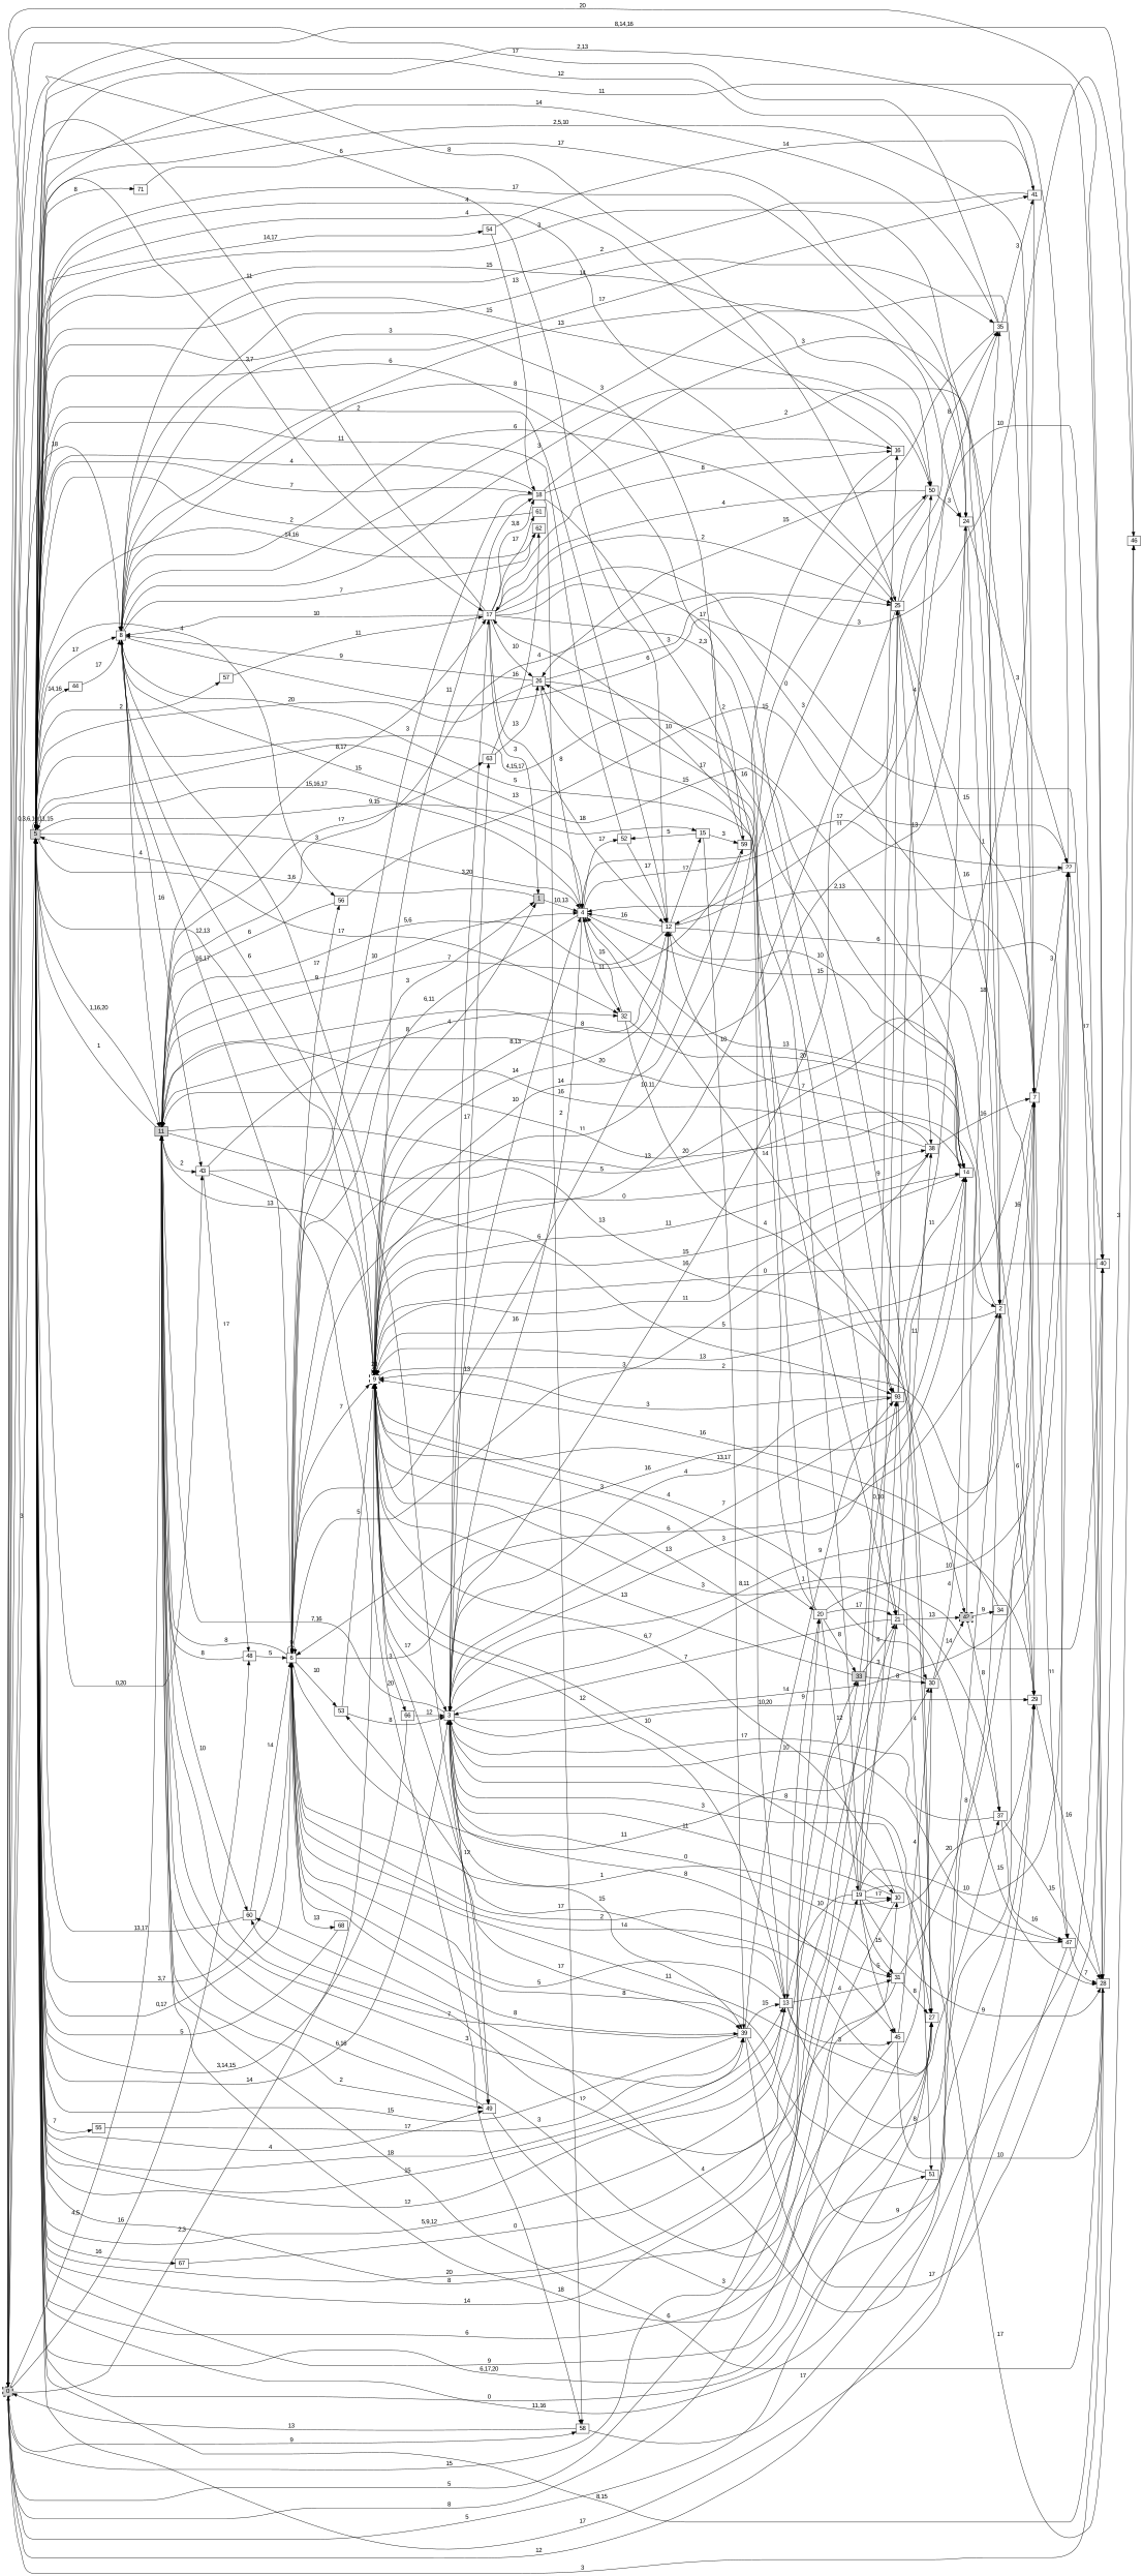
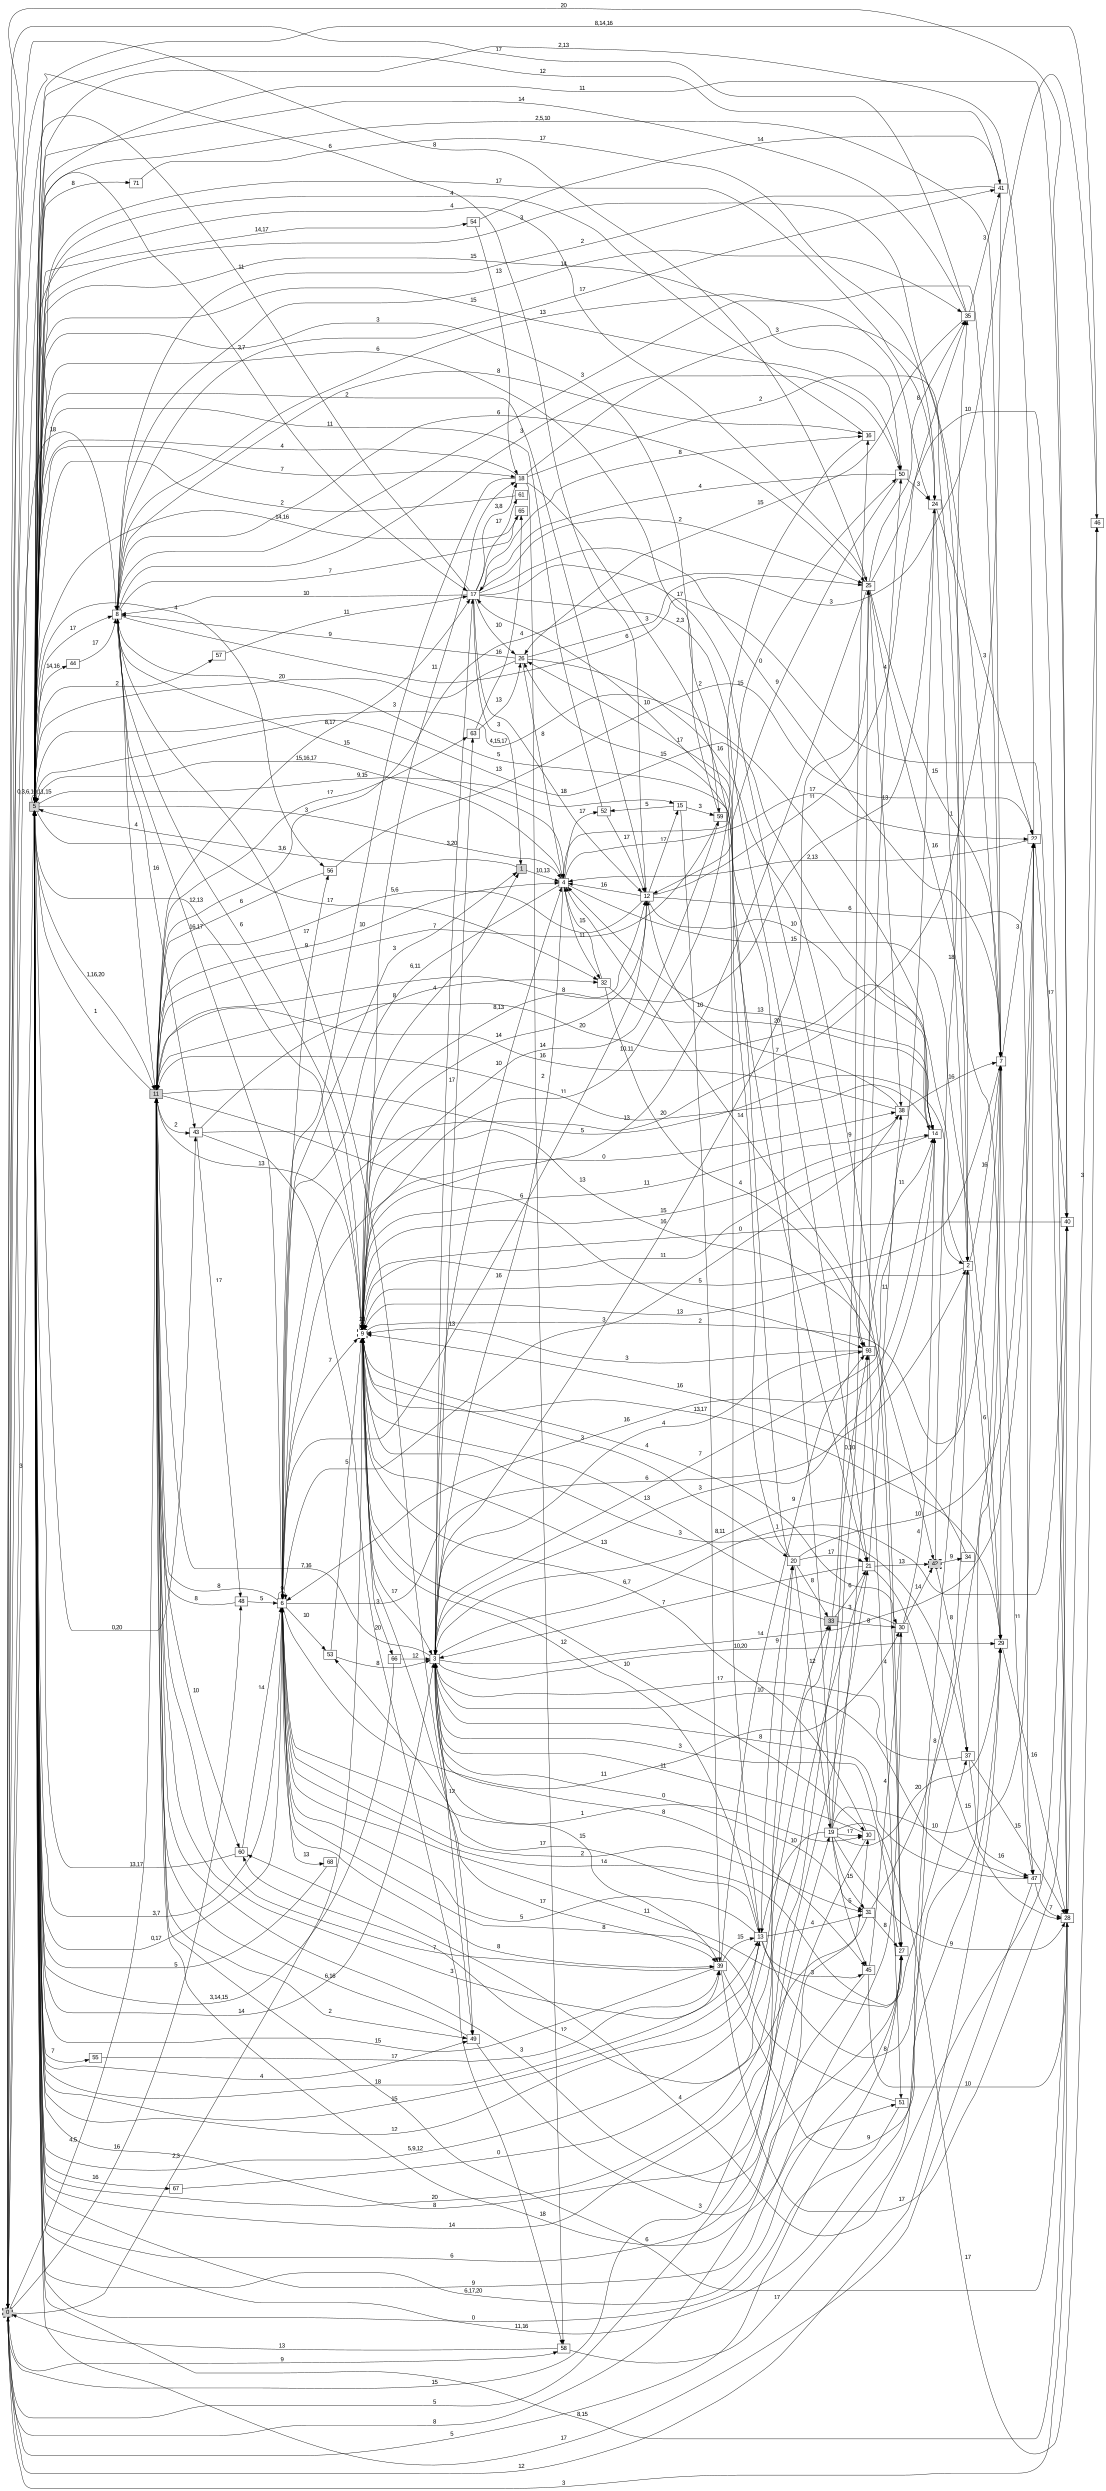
  digraph {
    rankdir=LR
    node [fontname=Arial shape=box]
    edge [fontname=Arial]
    n1 [height=0.1 label=0 style="filled,bold,dashed" width=0.1]
    n2 [height=0.1 label=5 style=filled width=0.1]
    n3 [height=0.1 label=8 width=0.1]
    n4 [height=0.1 label=9 style="bold,dashed" width=0.1]
    n5 [height=0.1 label=10 width=0.1]
    n6 [height=0.1 label=11 style=filled width=0.1]
    n7 [height=0.1 label=17 width=0.1]
    n8 [height=0.1 label=21 width=0.1]
    n9 [height=0.1 label=93 width=0.1]
    n10 [height=0.1 label=25 width=0.1]
    n11 [height=0.1 label=27 width=0.1]
    n12 [height=0.1 label=29 width=0.1]
    n13 [height=0.1 label=40 width=0.1]
    n14 [height=0.1 label=48 width=0.1]
    n15 [height=0.1 label=58 width=0.1]
    n16 [height=0.1 label=4 width=0.1]
    n17 [height=0.1 label=2 width=0.1]
    n18 [height=0.1 label=3 width=0.1]
    n19 [height=0.1 label=14 width=0.1]
    n20 [height=0.1 label=39 width=0.1]
    n21 [height=0.1 label=49 width=0.1]
    n22 [height=0.1 label=6 width=0.1]
    n23 [height=0.1 label=32 width=0.1]
    n24 [height=0.1 label=50 width=0.1]
    n25 [height=0.1 label=12 width=0.1]
    n26 [height=0.1 label=13 width=0.1]
    n27 [height=0.1 label=15 width=0.1]
    n28 [height=0.1 label=18 width=0.1]
    n29 [height=0.1 label=19 width=0.1]
    n30 [height=0.1 label=20 width=0.1]
    n31 [height=0.1 label=24 width=0.1]
    n32 [height=0.1 label=33 style=filled width=0.1]
    n33 [height=0.1 label=43 width=0.1]
    n34 [height=0.1 label=44 width=0.1]
    n35 [height=0.1 label=54 width=0.1]
    n36 [height=0.1 label=55 width=0.1]
    n37 [height=0.1 label=56 width=0.1]
    n38 [height=0.1 label=57 width=0.1]
    n39 [height=0.1 label=59 width=0.1]
    n40 [height=0.1 label=67 width=0.1]
    n41 [height=0.1 label=71 width=0.1]
    n42 [height=0.1 label=7 width=0.1]
    n43 [height=0.1 label=16 width=0.1]
    n44 [height=0.1 label=28 width=0.1]
    n45 [height=0.1 label=35 width=0.1]
    n46 [height=0.1 label=41 width=0.1]
-   n47 [height=0.1 label=62 width=0.1]
+   n47 [height=0.1 label=65 width=0.1]
    n48 [height=0.1 label=1 style=filled width=0.1]
    n49 [height=0.1 label=30 width=0.1]
    n50 [height=0.1 label=37 width=0.1]
    n51 [height=0.1 label=38 width=0.1]
    n52 [height=0.1 label=66 width=0.1]
    n53 [height=0.1 label=63 width=0.1]
    n54 [height=0.1 label=51 width=0.1]
    n55 [height=0.1 label=60 width=0.1]
    n56 [height=0.1 label=26 width=0.1]
    n57 [height=0.1 label=61 width=0.1]
    n58 [height=0.1 label=42 style="filled,bold,dashed" width=0.1]
    n59 [height=0.1 label=22 width=0.1]
    n60 [height=0.1 label=52 width=0.1]
    n61 [height=0.1 label=31 width=0.1]
    n62 [height=0.1 label=45 width=0.1]
    n63 [height=0.1 label=47 width=0.1]
    n64 [height=0.1 label=53 width=0.1]
    n65 [height=0.1 label=68 width=0.1]
    n66 [height=0.1 label=46 width=0.1]
    n67 [height=0.1 label=34 width=0.1]
    n1 -> n2 [label=3]
    n1 -> n3 [label=18]
    n1 -> n4 [label="2,3"]
    n1 -> n5 [label=8]
    n1 -> n6 [label="4,5"]
    n1 -> n7 [label="3,7"]
    n1 -> n8 [label=5]
    n1 -> n9 [label=15]
    n1 -> n10 [label=8]
    n1 -> n11 [label=5]
    n1 -> n12 [label=12]
    n1 -> n13 [label=20]
    n1 -> n14 [label=16]
    n1 -> n15 [label=9]
    n2 -> n2 [label="0,3,6,10,11,15"]
    n2 -> n3 [label=17]
    n2 -> n4 [label="12,13"]
    n2 -> n6 [label="1,16,20"]
    n2 -> n16 [label=3]
    n2 -> n17 [label=3]
    n2 -> n18 [label=14]
    n2 -> n19 [label=13]
    n2 -> n20 [label=18]
    n2 -> n21 [label=4]
    n2 -> n22 [label="0,17"]
    n2 -> n23 [label=17]
    n2 -> n24 [label=15]
    n2 -> n25 [label=2]
    n2 -> n26 [label=15]
    n2 -> n27 [label="9,15"]
    n2 -> n28 [label=7]
    n2 -> n29 [label=8]
    n2 -> n30 [label="5,9,12"]
    n2 -> n31 [label=17]
    n2 -> n32 [label=20]
    n2 -> n33 [label="0,20"]
    n2 -> n34 [label="14,16"]
    n2 -> n35 [label="14,17"]
    n2 -> n36 [label=7]
    n2 -> n37 [label=4]
    n2 -> n38 [label=2]
    n2 -> n39 [label=3]
    n2 -> n40 [label=16]
    n2 -> n41 [label=8]
    n3 -> n6 [label=4]
    n3 -> n8 [label=5]
    n3 -> n10 [label=6]
    n3 -> n16 [label=15]
    n3 -> n21 [label=9]
    n3 -> n24 [label=3]
    n3 -> n31 [label=13]
    n3 -> n33 [label=16]
    n3 -> n42 [label=3]
    n3 -> n43 [label=8]
    n3 -> n44 [label=6]
    n3 -> n45 [label=14]
    n3 -> n46 [label=17]
    n3 -> n47 [label=7]
    n4 -> n3 [label=6]
    n4 -> n4 [label=20]
    n4 -> n5 [label=10]
    n4 -> n18 [label=17]
    n4 -> n19 [label=15]
    n4 -> n20 [label=17]
    n4 -> n25 [label="8,13"]
    n4 -> n28 [label=11]
    n4 -> n30 [label=3]
    n4 -> n39 [label=14]
    n4 -> n42 [label=2]
    n4 -> n48 [label=4]
    n4 -> n49 [label=4]
    n4 -> n50 [label=3]
    n4 -> n51 [label=11]
    n4 -> n52 [label=3]
    n5 -> n2 [label=6]
    n5 -> n4 [label="6,7"]
    n5 -> n18 [label=11]
    n6 -> n2 [label=1]
    n6 -> n4 [label=13]
    n6 -> n7 [label="8,17"]
    n6 -> n9 [label=6]
    n6 -> n10 [label=4]
    n6 -> n16 [label=10]
    n6 -> n17 [label=5]
    n6 -> n21 [label=2]
    n6 -> n26 [label=3]
    n6 -> n31 [label=8]
    n6 -> n33 [label=2]
    n6 -> n53 [label=17]
    n6 -> n54 [label=18]
    n6 -> n55 [label=10]
    n7 -> n1 [label=11]
    n7 -> n3 [label=10]
    n7 -> n8 [label="2,3"]
    n7 -> n9 [label=17]
    n7 -> n10 [label=2]
    n7 -> n25 [label=18]
    n7 -> n28 [label="3,8"]
    n7 -> n42 [label=0]
    n7 -> n43 [label=8]
    n7 -> n48 [label=3]
    n7 -> n56 [label=10]
    n7 -> n57 [label=17]
    n8 -> n2 [label=14]
    n8 -> n18 [label=7]
    n8 -> n44 [label=15]
    n8 -> n51 [label=11]
    n8 -> n58 [label=13]
    n9 -> n4 [label=3]
    n9 -> n19 [label=11]
    n9 -> n24 [label=4]
    n9 -> n54 [label=4]
    n10 -> n2 [label=4]
    n10 -> n4 [label=13]
    n10 -> n12 [label=16]
    n10 -> n42 [label=15]
    n10 -> n44 [label=10]
    n10 -> n45 [label=8]
    n10 -> n51 [label=13]
    n11 -> n2 [label="6,17,20"]
    n11 -> n16 [label=14]
    n12 -> n4 [label="13,17"]
    n12 -> n44 [label=16]
    n13 -> n2 [label=11]
    n13 -> n4 [label=0]
    n13 -> n55 [label=4]
    n14 -> n6 [label=8]
    n14 -> n22 [label=5]
    n15 -> n1 [label=13]
    n15 -> n17 [label=17]
    n16 -> n2 [label="15,16,17"]
    n16 -> n12 [label=15]
    n16 -> n18 [label=16]
    n16 -> n22 [label="6,11"]
    n16 -> n23 [label=11]
    n16 -> n24 [label=15]
    n16 -> n59 [label=17]
    n16 -> n60 [label=17]
    n17 -> n2 [label="11,16"]
    n17 -> n4 [label=13]
    n17 -> n6 [label=20]
    n17 -> n12 [label=6]
    n17 -> n18 [label="8,11"]
    n17 -> n42 [label=16]
    n18 -> n6 [label="7,16"]
    n18 -> n7 [label="3,20"]
    n18 -> n9 [label=4]
    n18 -> n10 [label=16]
    n18 -> n11 [label=3]
    n18 -> n12 [label="10,20"]
    n18 -> n13 [label=1]
    n18 -> n16 [label=10]
    n18 -> n19 [label=3]
    n18 -> n20 [label=15]
    n18 -> n21 [label=12]
    n18 -> n53 [label=17]
    n18 -> n59 [label=14]
    n18 -> n61 [label=0]
    n18 -> n62 [label=8]
    n18 -> n63 [label=10]
    n19 -> n2 [label="4,15,17"]
    n19 -> n4 [label=11]
    n19 -> n6 [label=11]
    n19 -> n16 [label=13]
    n19 -> n22 [label=16]
    n20 -> n2 [label=15]
    n20 -> n6 [label=7]
    n20 -> n9 [label=9]
    n20 -> n12 [label=9]
    n20 -> n13 [label=17]
    n20 -> n26 [label=15]
    n21 -> n6 [label="6,16"]
    n21 -> n11 [label=3]
    n22 -> n2 [label="3,7"]
    n22 -> n3 [label="16,17"]
    n22 -> n4 [label=7]
    n22 -> n5 [label=1]
    n22 -> n6 [label=8]
    n22 -> n11 [label=14]
    n22 -> n17 [label=6]
    n22 -> n20 [label=8]
    n22 -> n22 [label=9]
    n22 -> n25 [label=13]
    n22 -> n37 [label=17]
    n22 -> n48 [label=3]
    n22 -> n49 [label=11]
    n22 -> n50 [label=11]
    n22 -> n51 [label=0]
    n22 -> n61 [label=2]
    n22 -> n64 [label=10]
    n22 -> n65 [label=13]
    n23 -> n9 [label=4]
    n23 -> n16 [label=15]
    n23 -> n19 [label=20]
    n24 -> n2 [label=15]
    n24 -> n7 [label=4]
-   n24 -> n25 [label=3]
+   n24 -> n25 [label=9]
    n24 -> n31 [label=3]
    n25 -> n1 [label=6]
    n25 -> n4 [label=14]
    n25 -> n6 [label="5,6"]
    n25 -> n16 [label=16]
    n25 -> n19 [label=10]
    n25 -> n27 [label=17]
    n25 -> n45 [label=11]
    n25 -> n63 [label=6]
    n26 -> n2 [label=12]
    n26 -> n4 [label=12]
    n26 -> n22 [label=5]
    n26 -> n30 [label=9]
    n26 -> n42 [label=8]
    n26 -> n61 [label=4]
    n26 -> n62 [label=3]
    n26 -> n64 [label=17]
    n27 -> n20 [label=10]
    n27 -> n39 [label=3]
    n27 -> n60 [label=5]
    n28 -> n2 [label=4]
    n28 -> n15 [label=2]
    n28 -> n17 [label=2]
    n28 -> n22 [label=3]
    n28 -> n26 [label=3]
    n28 -> n42 [label=3]
    n29 -> n5 [label=17]
    n29 -> n9 [label=3]
    n29 -> n10 [label="0,10"]
    n29 -> n12 [label=20]
    n29 -> n26 [label=10]
    n29 -> n44 [label=9]
    n29 -> n56 [label=17]
    n29 -> n59 [label=10]
    n29 -> n61 [label=15]
    n29 -> n62 [label=5]
    n29 -> n66 [label=17]
    n30 -> n7 [label=10]
    n30 -> n8 [label=17]
    n30 -> n29 [label=12]
    n30 -> n32 [label=8]
    n30 -> n56 [label=15]
    n30 -> n59 [label=10]
    n31 -> n17 [label=1]
    n31 -> n18 [label=7]
    n31 -> n59 [label=3]
    n32 -> n4 [label=13]
    n32 -> n8 [label=6]
    n32 -> n43 [label=9]
    n32 -> n49 [label=8]
    n33 -> n14 [label=17]
    n33 -> n15 [label=20]
    n33 -> n23 [label=8]
    n33 -> n58 [label=13]
    n34 -> n3 [label=17]
    n35 -> n28 [label=13]
    n35 -> n46 [label=14]
    n36 -> n20 [label=17]
    n37 -> n6 [label=6]
    n37 -> n59 [label=2]
    n38 -> n7 [label=11]
    n39 -> n2 [label=6]
    n39 -> n6 [label=7]
    n40 -> n32 [label=0]
    n41 -> n31 [label=17]
    n42 -> n2 [label="2,5,10"]
    n42 -> n4 [label=5]
    n42 -> n59 [label=3]
    n42 -> n63 [label=11]
    n43 -> n2 [label=4]
    n43 -> n4 [label="10,11"]
    n44 -> n1 [label=3]
    n44 -> n2 [label="8,15"]
    n44 -> n6 [label=6]
    n44 -> n66 [label=3]
    n45 -> n1 [label=17]
    n45 -> n2 [label=14]
    n45 -> n46 [label=3]
    n45 -> n56 [label=15]
    n46 -> n2 [label=12]
    n46 -> n3 [label=2]
    n46 -> n22 [label=20]
    n47 -> n2 [label="14,16"]
    n48 -> n2 [label="3,6"]
    n48 -> n16 [label="10,13"]
    n49 -> n2 [label=9]
    n49 -> n4 [label=13]
    n49 -> n19 [label=4]
    n49 -> n58 [label=14]
    n50 -> n18 [label=17]
    n50 -> n44 [label=15]
    n50 -> n63 [label=16]
    n51 -> n6 [label=16]
    n51 -> n22 [label=3]
    n51 -> n25 [label=7]
    n51 -> n42 [label=16]
    n52 -> n2 [label="3,14,15"]
    n52 -> n18 [label=12]
    n53 -> n47 [label=16]
    n53 -> n56 [label=13]
    n54 -> n2 [label=0]
    n54 -> n22 [label=8]
    n55 -> n2 [label="13,17"]
    n55 -> n22 [label=14]
    n56 -> n2 [label=20]
    n56 -> n3 [label=9]
    n56 -> n11 [label=16]
    n56 -> n16 [label=8]
    n56 -> n66 [label=3]
    n57 -> n2 [label=2]
    n58 -> n45 [label=18]
    n58 -> n50 [label=8]
    n58 -> n67 [label=9]
    n59 -> n2 [label="2,13"]
    n59 -> n13 [label=17]
    n59 -> n16 [label="2,13"]
    n60 -> n2 [label=11]
    n60 -> n25 [label=17]
    n61 -> n11 [label=8]
    n61 -> n42 [label=8]
    n61 -> n55 [label=12]
    n62 -> n6 [label=3]
    n62 -> n44 [label=10]
    n62 -> n49 [label=4]
    n63 -> n2 [label=17]
    n63 -> n18 [label=8]
    n63 -> n44 [label=7]
    n64 -> n4 [label=5]
    n64 -> n18 [label=8]
    n65 -> n2 [label=5]
    n66 -> n2 [label="8,14,16"]
    n67 -> n4 [label=16]
  }
